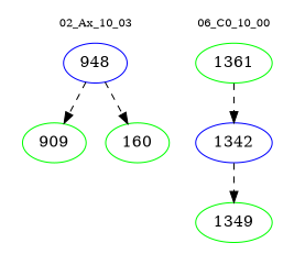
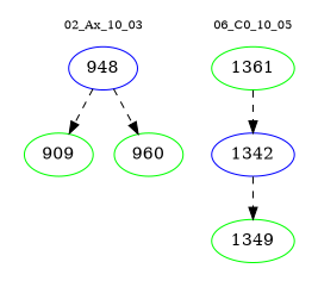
  digraph {
    node [color=green]
    edge [color=black style=dashed]
    n1 [color=blue label=948]
    n2 [label=909]
-   n3 [label=160]
+   n3 [label=960]
    n4 [color=blue label=1342]
    n5 [label=1361]
    n6 [label=1349]
    subgraph cluster_1 {
      color=white
      fontsize=10
      label="02_Ax_10_03"
      n1
      n2
      n3
    }
    subgraph cluster_2 {
      color=white
      fontsize=10
-     label="06_C0_10_00"
+     label="06_C0_10_05"
      n4
      n5
      n6
    }
    n1 -> n2
    n1 -> n3
    n4 -> n6
    n5 -> n4
  }
